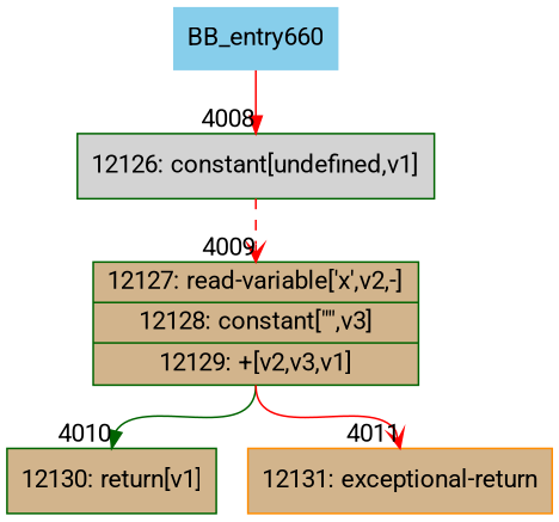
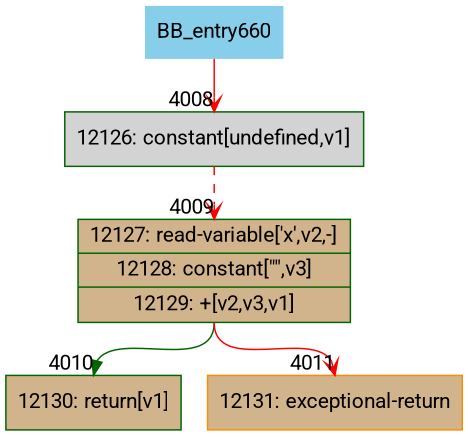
  digraph {
    fontname=Roboto
    rankdir=TD
    node [color=darkgreen fillcolor=tan fontname=Roboto shape=record style=filled]
    edge [arrowhead=normal color=red fontname=Roboto headport=n style=solid tailport=s]
    n1 [color=brown fillcolor=skyblue label=BB_entry660 shape=none]
    n2 [fillcolor=lightgrey label="{12126: constant[undefined,v1]}"]
    n3 [label="{12127: read-variable['x',v2,-]|12128: constant[\"\",v3]|12129: +[v2,v3,v1]}"]
    n4 [label="{12130: return[v1]}"]
    n5 [color=darkorange label="{12131: exceptional-return}"]
-   n1 -> n2 [headlabel="    4008"]
+   n1 -> n2 [arrowhead=vee headlabel="    4008"]
    n2 -> n3 [arrowhead=vee headlabel="      4009" style=dashed]
    n3 -> n4 [color=darkgreen headlabel="      4010"]
    n3 -> n5 [arrowhead=vee headlabel="      4011"]
  }
